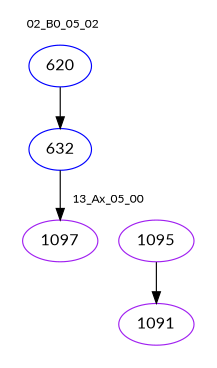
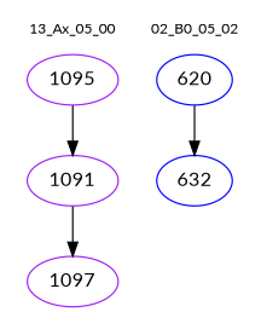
  digraph {
    fontname=Lato
    node [color=purple fontname=Lato]
    edge [color=black fontname=Lato]
    n1 [label=1095]
    n2 [label=1091]
    n3 [label=1097]
    n4 [color=blue label=620]
    n5 [color=blue label=632]
    subgraph cluster_1 {
      color=white
      fontsize=10
      label="13_Ax_05_00"
      n1
      n2
      n3
    }
    subgraph cluster_2 {
      color=white
      fontsize=10
      label="02_B0_05_02"
      n4
      n5
    }
    n1 -> n2
-   n5 -> n3
+   n2 -> n3
    n4 -> n5
  }
